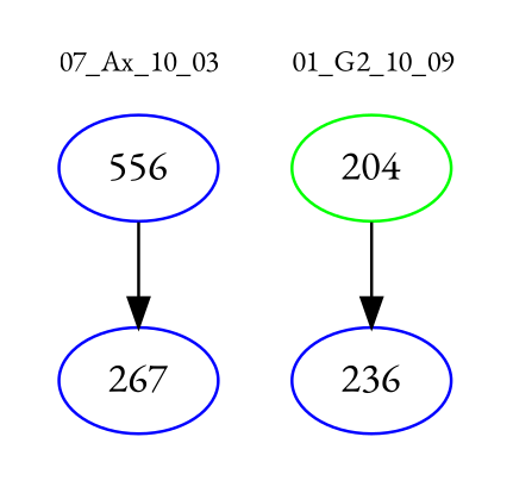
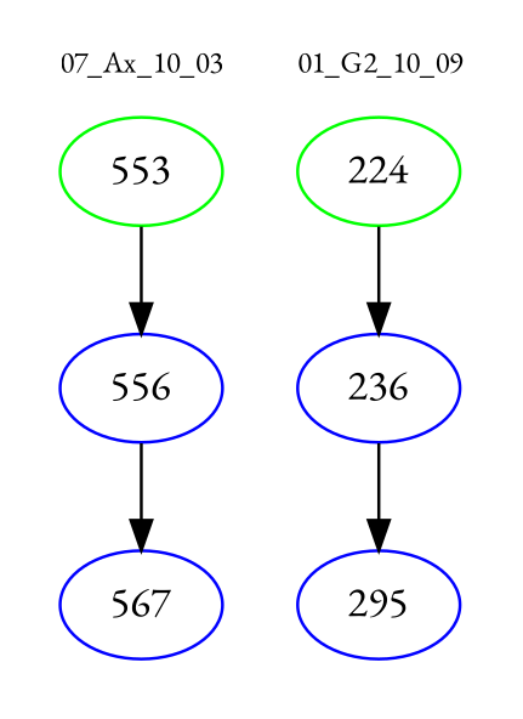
  digraph {
    fontname="EB Garamond"
    node [color=blue fontname="EB Garamond"]
    edge [color=black fontname="EB Garamond"]
+   n1 [color=green label=553]
    n2 [label=556]
-   n3 [label=267]
-   n4 [color=green label=204]
+   n3 [label=567]
+   n4 [color=green label=224]
    n5 [label=236]
+   n6 [label=295]
    subgraph cluster_1 {
      color=white
      fontsize=10
      label="07_Ax_10_03"
+     n1
      n2
      n3
    }
    subgraph cluster_2 {
      color=white
      fontsize=10
      label="01_G2_10_09"
      n4
      n5
+     n6
    }
+   n1 -> n2
    n2 -> n3
    n4 -> n5
+   n5 -> n6
  }
